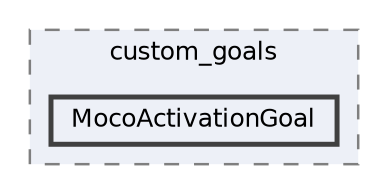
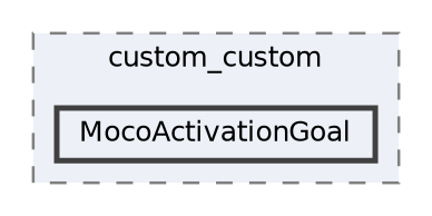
  digraph {
    compound=true
    n1 [color=grey25 fillcolor="#edf0f7" fontname=Helvetica fontsize=10 height=0.2 label=MocoActivationGoal shape=box style="filled,bold" width=0.4]
    subgraph cluster_1 {
      bgcolor="#edf0f7"
      fontname=Helvetica
      fontsize=10
-     label=custom_goals
+     label=custom_custom
      pencolor=grey50
      style="filled,dashed"
      n1
    }
  }
